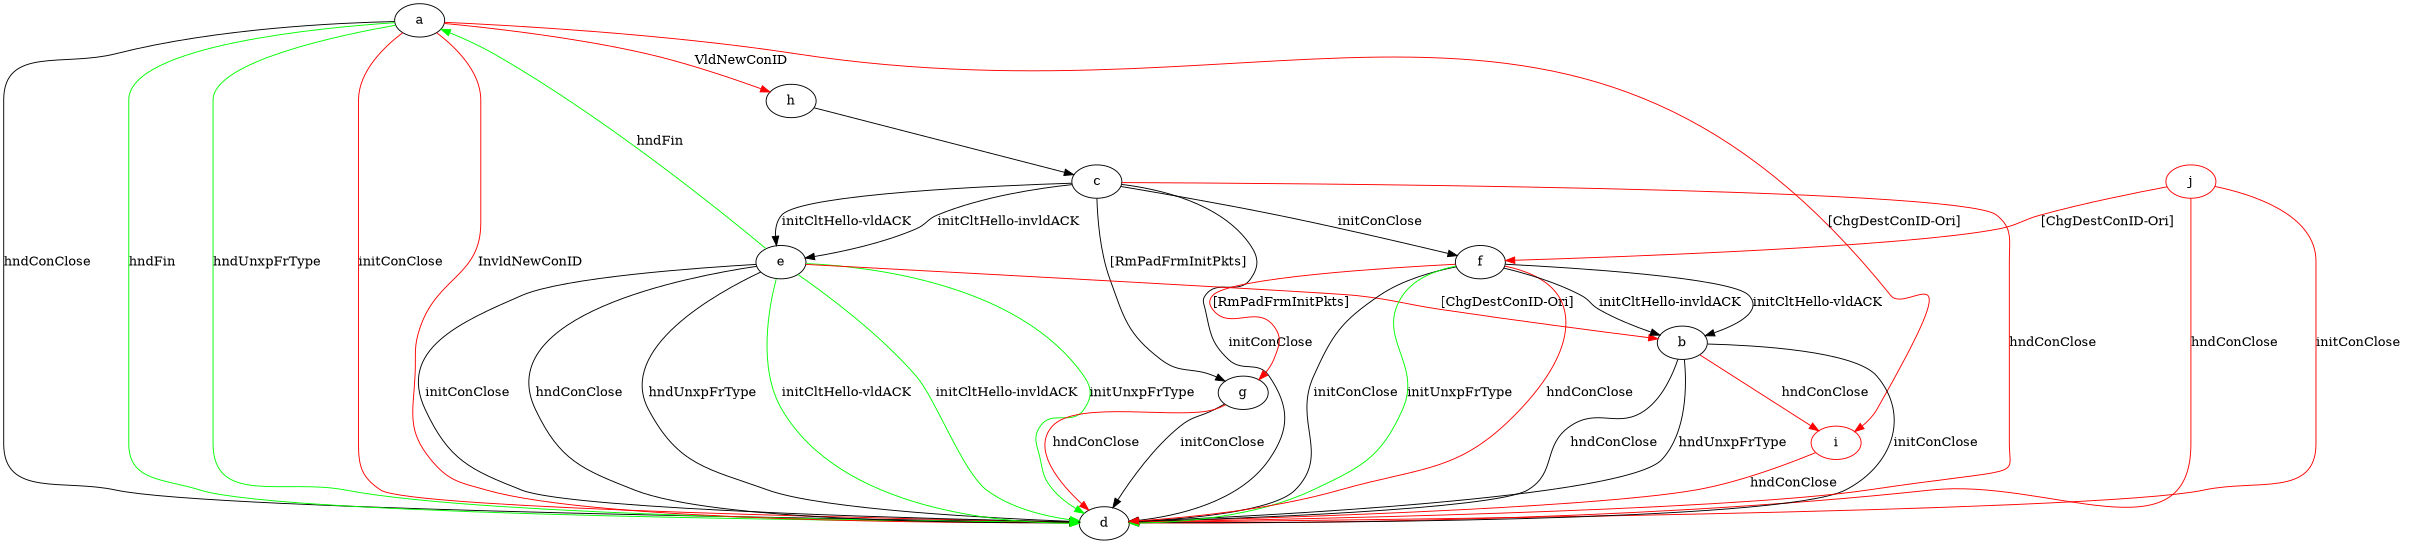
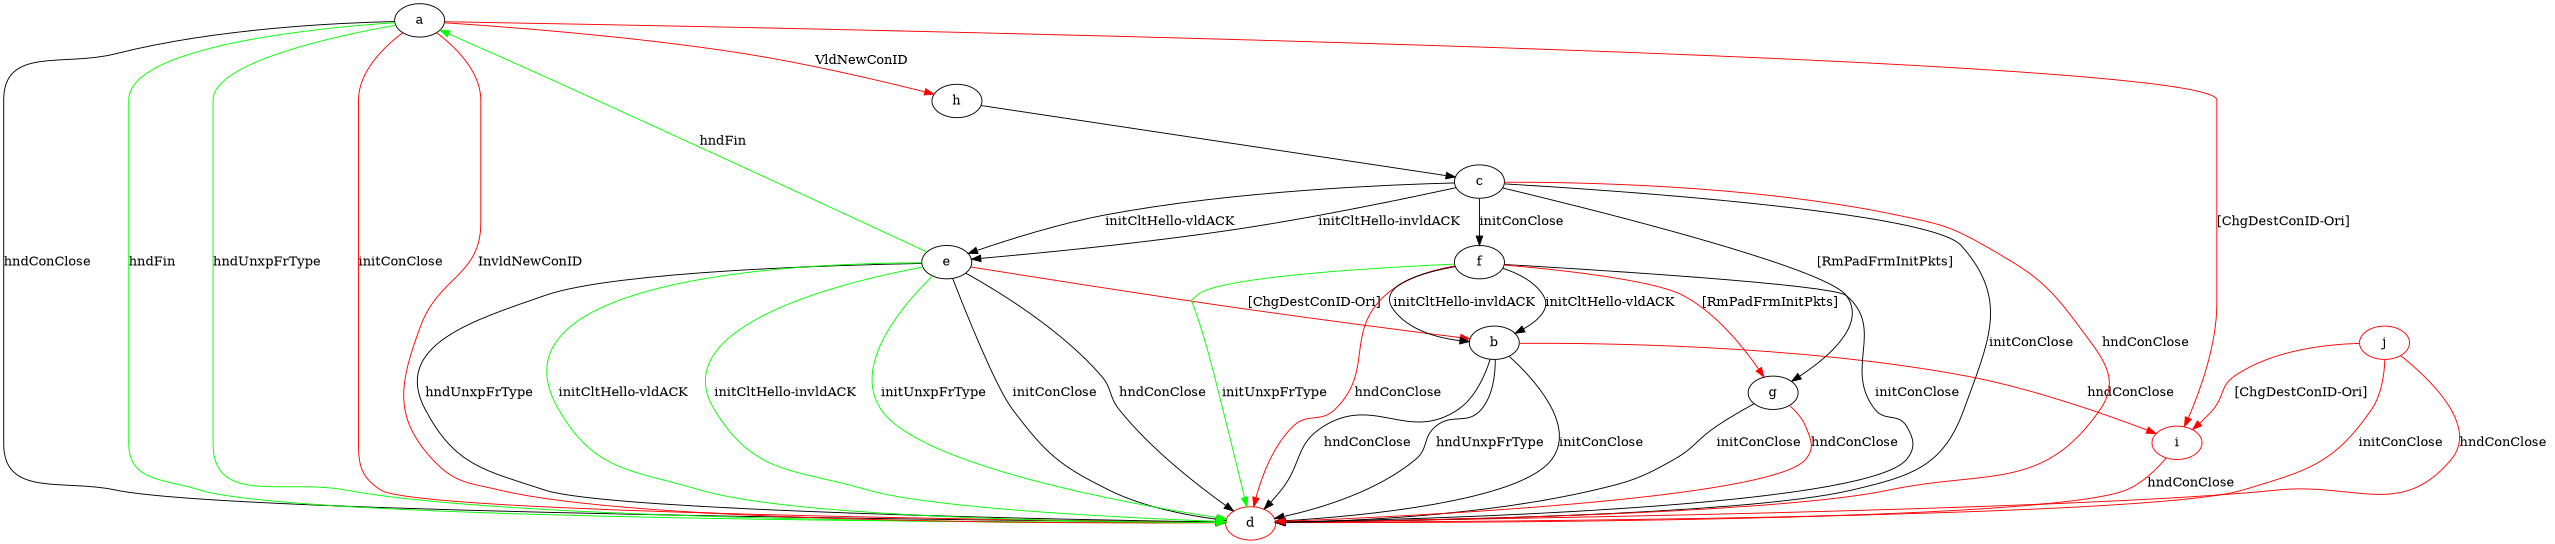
  digraph {
    a
-   d
+   d [color=red]
    i [color=red]
    h
    j [color=red]
    b
    c
    e
    f
    g
    a -> d [label="hndConClose "]
    a -> d [color=green label="hndFin "]
    a -> d [color=green label="hndUnxpFrType "]
    a -> d [color=red label="initConClose "]
    a -> d [color=red label="InvldNewConID "]
    a -> i [color=red label="[ChgDestConID-Ori] "]
    a -> h [color=red label="VldNewConID "]
    i -> d [color=red label="hndConClose "]
    h -> c
    j -> d [color=red label="initConClose "]
    j -> d [color=red label="hndConClose "]
-   j -> f [color=red label="[ChgDestConID-Ori] "]
+   j -> i [color=red label="[ChgDestConID-Ori] "]
    b -> d [label="initConClose "]
    b -> d [label="hndConClose "]
    b -> d [label="hndUnxpFrType "]
    b -> i [color=red label="hndConClose "]
    c -> d [label="initConClose "]
    c -> d [color=red label="hndConClose "]
    c -> e [label="initCltHello-vldACK "]
    c -> e [label="initCltHello-invldACK "]
    c -> f [label="initConClose "]
    c -> g [label="[RmPadFrmInitPkts] "]
    e -> a [color=green label="hndFin "]
    e -> d [label="initConClose "]
    e -> d [label="hndConClose "]
    e -> d [label="hndUnxpFrType "]
    e -> d [color=green label="initCltHello-vldACK "]
    e -> d [color=green label="initCltHello-invldACK "]
    e -> d [color=green label="initUnxpFrType "]
    e -> b [color=red label="[ChgDestConID-Ori] "]
    f -> d [label="initConClose "]
    f -> d [color=green label="initUnxpFrType "]
    f -> d [color=red label="hndConClose "]
    f -> b [label="initCltHello-vldACK "]
    f -> b [label="initCltHello-invldACK "]
    f -> g [color=red label="[RmPadFrmInitPkts] "]
    g -> d [label="initConClose "]
    g -> d [color=red label="hndConClose "]
  }
